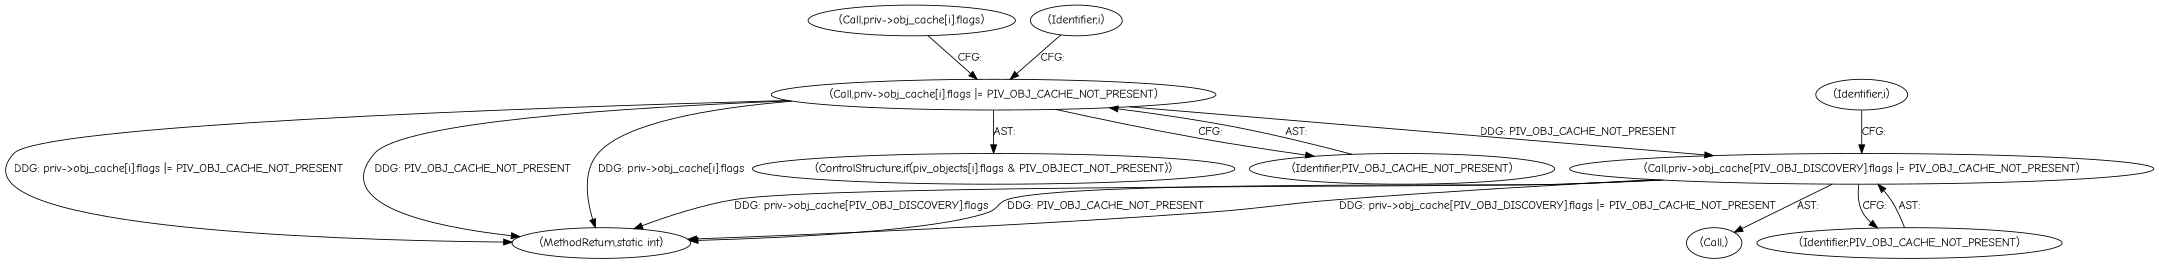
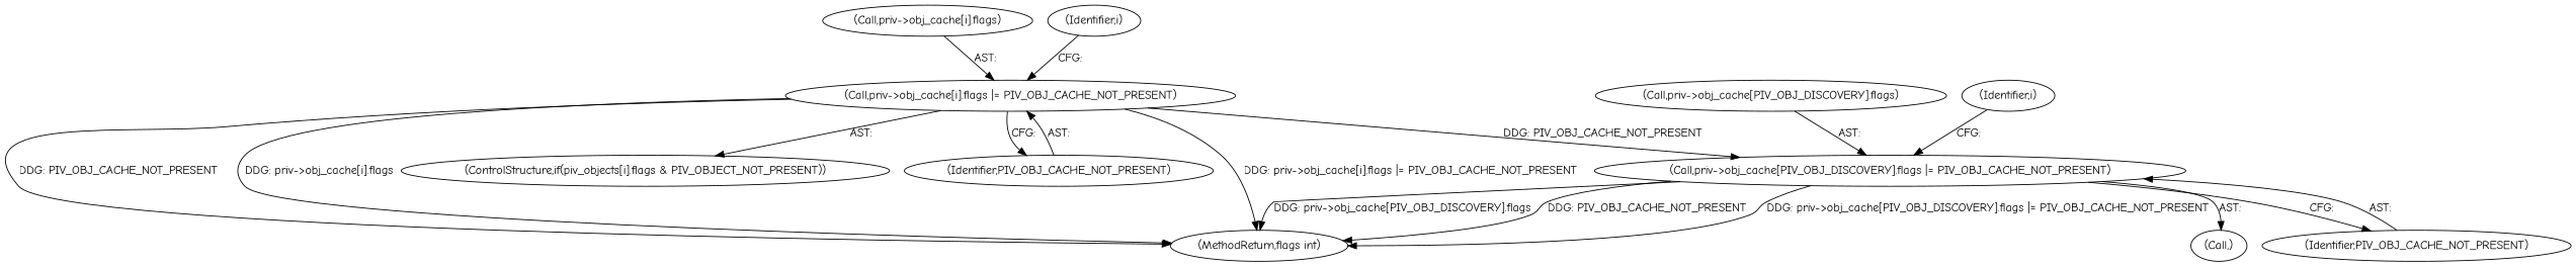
  digraph {
    fontname="Comic Neue"
    node [fontname="Comic Neue"]
    edge [fontname="Comic Neue"]
    n1 [label="(Call,priv->obj_cache[PIV_OBJ_DISCOVERY].flags |= PIV_OBJ_CACHE_NOT_PRESENT)"]
    n2 [label="(Identifier,PIV_OBJ_CACHE_NOT_PRESENT)"]
-   n3 [label="(MethodReturn,static int)"]
+   n3 [label="(MethodReturn,flags int)"]
    n4 [label="(Call,)"]
    n5 [label="(Call,priv->obj_cache[i].flags |= PIV_OBJ_CACHE_NOT_PRESENT)"]
    n6 [label="(ControlStructure,if(piv_objects[i].flags & PIV_OBJECT_NOT_PRESENT))"]
    n7 [label="(Identifier,PIV_OBJ_CACHE_NOT_PRESENT)"]
+   n8 [label="(Call,priv->obj_cache[PIV_OBJ_DISCOVERY].flags)"]
    n9 [label="(Call,priv->obj_cache[i].flags)"]
    n10 [label="(Identifier,i)"]
    n11 [label="(Identifier,i)"]
    n1 -> n2 [label="CFG: "]
    n1 -> n3 [label="DDG: priv->obj_cache[PIV_OBJ_DISCOVERY].flags |= PIV_OBJ_CACHE_NOT_PRESENT"]
    n1 -> n3 [label="DDG: priv->obj_cache[PIV_OBJ_DISCOVERY].flags"]
    n1 -> n3 [label="DDG: PIV_OBJ_CACHE_NOT_PRESENT"]
    n1 -> n4 [label="AST: "]
    n2 -> n1 [label="AST: "]
    n5 -> n1 [label="DDG: PIV_OBJ_CACHE_NOT_PRESENT"]
    n5 -> n3 [label="DDG: priv->obj_cache[i].flags |= PIV_OBJ_CACHE_NOT_PRESENT"]
    n5 -> n3 [label="DDG: PIV_OBJ_CACHE_NOT_PRESENT"]
    n5 -> n3 [label="DDG: priv->obj_cache[i].flags"]
    n5 -> n6 [label="AST: "]
    n5 -> n7 [label="CFG: "]
    n7 -> n5 [label="AST: "]
-   n9 -> n5 [label="CFG: "]
+   n8 -> n1 [label="AST: "]
+   n9 -> n5 [label="AST: "]
    n10 -> n1 [label="CFG: "]
    n11 -> n5 [label="CFG: "]
  }
